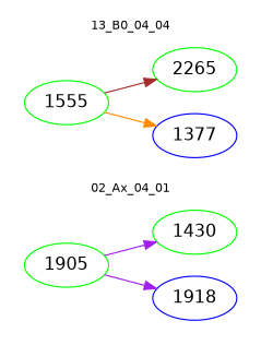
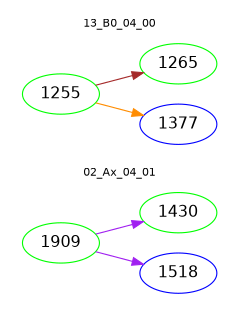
  digraph {
    fontname="DejaVu Sans"
    rankdir=LR
    node [color=green fontname="DejaVu Sans"]
    edge [color=purple fontname="DejaVu Sans"]
-   n1 [label=1905]
-   n2 [color=blue label=1918]
+   n1 [label=1909]
+   n2 [color=blue label=1518]
    n3 [label=1430]
-   n4 [label=1555]
+   n4 [label=1255]
    n5 [color=blue label=1377]
-   n6 [label=2265]
+   n6 [label=1265]
    subgraph cluster_1 {
      color=white
      fontsize=10
      label="02_Ax_04_01"
      n1
      n2
      n3
    }
    subgraph cluster_2 {
      color=white
      fontsize=10
-     label="13_B0_04_04"
+     label="13_B0_04_00"
      n4
      n5
      n6
    }
    n1 -> n2
    n1 -> n3
    n4 -> n5 [color=darkorange]
    n4 -> n6 [color=brown]
  }
